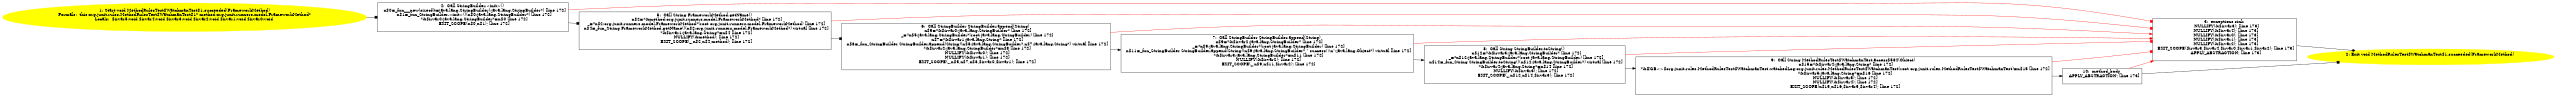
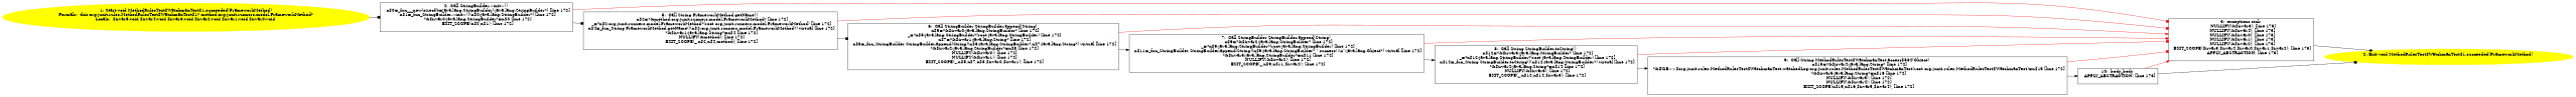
  digraph {
    rankdir=LR
    node [shape=box]
    edge [arrowhead=box]
    n1 [color=yellow label="1: Start void MethodRulesTest$WatchmanTest$1.succeeded(FrameworkMethod)\nFormals:  this:org.junit.rules.MethodRulesTest$WatchmanTest$1* method:org.junit.runners.model.FrameworkMethod*\nLocals:  $irvar5:void $irvar4:void $irvar3:void $irvar2:void $irvar1:void $irvar0:void \n  " style=filled shape=""]
    n2 [label="4:  Call StringBuilder.<init>() \n   n$0=_fun___new(sizeof(t=java.lang.StringBuilder):java.lang.StringBuilder*) [line 172]\n  n$1=_fun_StringBuilder.<init>()(n$0:java.lang.StringBuilder*) [line 172]\n  *&$irvar0:java.lang.StringBuilder*=n$0 [line 172]\n  EXIT_SCOPE(n$0,n$1); [line 172]\n "]
    n3 [label="3:  exceptions sink \n   NULLIFY(&$irvar3); [line 173]\n  NULLIFY(&$irvar4); [line 173]\n  NULLIFY(&$irvar0); [line 173]\n  NULLIFY(&$irvar1); [line 173]\n  NULLIFY(&$irvar2); [line 173]\n  EXIT_SCOPE($irvar3,$irvar4,$irvar0,$irvar1,$irvar2); [line 173]\n  APPLY_ABSTRACTION; [line 173]\n "]
    n4 [label="5:  Call String FrameworkMethod.getName() \n   n$2=*&method:org.junit.runners.model.FrameworkMethod* [line 172]\n  _=*n$2:org.junit.runners.model.FrameworkMethod*(root org.junit.runners.model.FrameworkMethod) [line 172]\n  n$4=_fun_String FrameworkMethod.getName()(n$2:org.junit.runners.model.FrameworkMethod*) virtual [line 172]\n  *&$irvar1:java.lang.String*=n$4 [line 172]\n  NULLIFY(&method); [line 172]\n  EXIT_SCOPE(_,n$2,n$4,method); [line 172]\n "]
    n5 [color=yellow label="2: Exit void MethodRulesTest$WatchmanTest$1.succeeded(FrameworkMethod) \n  " style=filled shape=""]
    n6 [label="6:  Call StringBuilder StringBuilder.append(String) \n   n$5=*&$irvar0:java.lang.StringBuilder* [line 172]\n  _=*n$5:java.lang.StringBuilder*(root java.lang.StringBuilder) [line 172]\n  n$7=*&$irvar1:java.lang.String* [line 172]\n  n$8=_fun_StringBuilder StringBuilder.append(String)(n$5:java.lang.StringBuilder*,n$7:java.lang.String*) virtual [line 172]\n  *&$irvar2:java.lang.StringBuilder*=n$8 [line 172]\n  NULLIFY(&$irvar0); [line 172]\n  NULLIFY(&$irvar1); [line 172]\n  EXIT_SCOPE(_,n$5,n$7,n$8,$irvar0,$irvar1); [line 172]\n "]
    n7 [label="7:  Call StringBuilder StringBuilder.append(String) \n   n$9=*&$irvar2:java.lang.StringBuilder* [line 172]\n  _=*n$9:java.lang.StringBuilder*(root java.lang.StringBuilder) [line 172]\n  n$11=_fun_StringBuilder StringBuilder.append(String)(n$9:java.lang.StringBuilder*,\" success!\\\\n\":java.lang.Object*) virtual [line 172]\n  *&$irvar3:java.lang.StringBuilder*=n$11 [line 172]\n  NULLIFY(&$irvar2); [line 172]\n  EXIT_SCOPE(_,n$9,n$11,$irvar2); [line 172]\n "]
    n8 [label="8:  Call String StringBuilder.toString() \n   n$12=*&$irvar3:java.lang.StringBuilder* [line 172]\n  _=*n$12:java.lang.StringBuilder*(root java.lang.StringBuilder) [line 172]\n  n$14=_fun_String StringBuilder.toString()(n$12:java.lang.StringBuilder*) virtual [line 172]\n  *&$irvar4:java.lang.String*=n$14 [line 172]\n  NULLIFY(&$irvar3); [line 172]\n  EXIT_SCOPE(_,n$12,n$14,$irvar3); [line 172]\n "]
    n9 [label="9:  Call String MethodRulesTest$WatchmanTest.access$584(Object) \n   n$15=*&$irvar4:java.lang.String* [line 172]\n  *&#GB<>$org.junit.rules.MethodRulesTest$WatchmanTest.watchedLog:org.junit.rules.MethodRulesTest$WatchmanTest(root org.junit.rules.MethodRulesTest$WatchmanTest)=n$15 [line 172]\n  *&$irvar5:java.lang.String*=n$16 [line 172]\n  NULLIFY(&$irvar5); [line 172]\n  NULLIFY(&$irvar4); [line 172]\n  EXIT_SCOPE(n$15,n$16,$irvar5,$irvar4); [line 172]\n "]
-   n10 [label="10:  method_body \n   APPLY_ABSTRACTION; [line 173]\n "]
+   n10 [label="10:  body_body \n   APPLY_ABSTRACTION; [line 173]\n "]
    n1 -> n2
    n2 -> n3 [color=red]
    n2 -> n4
    n3 -> n5 [arrowhead=diamond]
    n4 -> n3 [color=red]
    n4 -> n6
    n6 -> n3 [color=red arrowhead=normal]
    n6 -> n7 [arrowhead=normal]
    n7 -> n3 [color=red arrowhead=diamond]
    n7 -> n8 [arrowhead=normal]
    n8 -> n3 [color=red]
    n8 -> n9 [arrowhead=normal]
    n9 -> n3 [color=red]
    n9 -> n10 [arrowhead=normal]
    n10 -> n3 [color=red arrowhead=normal]
    n10 -> n5
  }
